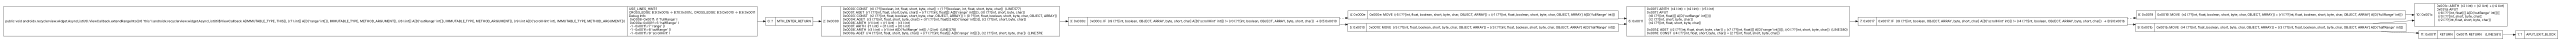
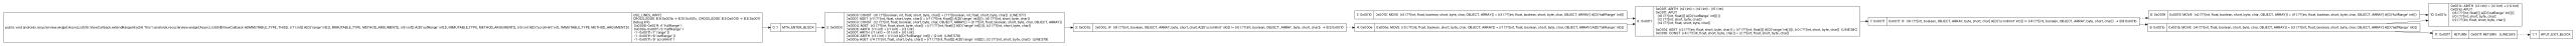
  digraph {
    fontname=Inter
    rankdir=LR
    node [fontname=Inter shape=record]
    edge [fontname=Inter]
-   n1 [label="{0\:\ ?|MTH_ENTER_RETURN\l}"]
+   n1 [label="{0\:\ ?|MTH_ENTER_BLOCK\l}"]
    n2 [label="{2\:\ 0x0000|0x0000: CONST  (r0 I:??[boolean, int, float, short, byte, char]) = (1 ??[boolean, int, float, short, byte, char])  (LINE:577)\l0x0001: AGET  (r1 I:??[int, float, short, byte, char]) = (r7 I:??[int, float][] A[D('range' int[])]), (r0 I:??[int, short, byte, char]) \l0x0003: CONST  (r2 I:??[int, float, boolean, short, byte, char, OBJECT, ARRAY]) = (0 ??[int, float, boolean, short, byte, char, OBJECT, ARRAY]) \l0x0004: AGET  (r3 I:??[int, float, short, byte, char]) = (r7 I:??[int, float][] A[D('range' int[])]), (r2 I:??[int, short, byte, char]) \l0x0006: ARITH  (r1 I:int) = (r1 I:int) \- (r3 I:int) \l0x0007: ARITH  (r1 I:int) = (r1 I:int) + (r0 I:int) \l0x0008: ARITH  (r3 I:int) = (r1 I:int A[D('fullRange' int)]) \/ (2 int)  (LINE:578)\l0x000a: AGET  (r4 I:??[int, float, short, byte, char]) = (r7 I:??[int, float][] A[D('range' int[])]), (r2 I:??[int, short, byte, char])  (LINE:579)\l}"]
    n3 [label="{3\:\ 0x000c|0x000c: IF  (r9 I:??[int, boolean, OBJECT, ARRAY, byte, short, char] A[D('scrollHint' int)]) != (r0 I:??[int, boolean, OBJECT, ARRAY, byte, short, char])  \-\> B:5:0x0010 \l}"]
    n4 [label="{4\:\ 0x000e|0x000e: MOVE  (r5 I:??[int, float, boolean, short, byte, char, OBJECT, ARRAY]) = (r1 I:??[int, float, boolean, short, byte, char, OBJECT, ARRAY] A[D('fullRange' int)]) \l}"]
    n5 [label="{5\:\ 0x0010|0x0010: MOVE  (r5 I:??[int, float, boolean, short, byte, char, OBJECT, ARRAY]) = (r3 I:??[int, float, boolean, short, byte, char, OBJECT, ARRAY] A[D('halfRange' int)]) \l}"]
    n6 [label="{6\:\ 0x0011|0x0011: ARITH  (r4 I:int) = (r4 I:int) \- (r5 I:int) \l0x0011: APUT  \l  (r8 I:??[int, float][] A[D('outRange' int[])])\l  (r2 I:??[int, short, byte, char])\l  (r4 I:??[int, float, short, byte, char])\l \l0x0014: AGET  (r2 I:??[int, float, short, byte, char]) = (r7 I:??[int, float][] A[D('range' int[])]), (r0 I:??[int, short, byte, char])  (LINE:580)\l0x0016: CONST  (r4 I:??[int, float, short, byte, char]) = (2 ??[int, float, short, byte, char]) \l}"]
    n7 [label="{7\:\ 0x0017|0x0017: IF  (r9 I:??[int, boolean, OBJECT, ARRAY, byte, short, char] A[D('scrollHint' int)]) != (r4 I:??[int, boolean, OBJECT, ARRAY, byte, short, char])  \-\> B:9:0x001b \l}"]
    n8 [label="{8\:\ 0x0019|0x0019: MOVE  (r4 I:??[int, float, boolean, short, byte, char, OBJECT, ARRAY]) = (r1 I:??[int, float, boolean, short, byte, char, OBJECT, ARRAY] A[D('fullRange' int)]) \l}"]
    n9 [label="{9\:\ 0x001b|0x001b: MOVE  (r4 I:??[int, float, boolean, short, byte, char, OBJECT, ARRAY]) = (r3 I:??[int, float, boolean, short, byte, char, OBJECT, ARRAY] A[D('halfRange' int)]) \l}"]
    n10 [label="{10\:\ 0x001c|0x001c: ARITH  (r2 I:int) = (r2 I:int) + (r4 I:int) \l0x051d: APUT  \l  (r8 I:??[int, float][] A[D('outRange' int[])])\l  (r0 I:??[int, short, byte, char])\l  (r2 I:??[int, float, short, byte, char])\l \l}"]
    n11 [label="{11\:\ 0x001f|RETURN\l|0x001f: RETURN    (LINE:581)\l}"]
    n12 [label="{1\:\ ?|APUT_EXIT_BLOCK\l}"]
    n13 [label="{public void androidx.recyclerview.widget.AsyncListUtil.ViewCallback.extendRangeInto((r6 'this' I:androidx.recyclerview.widget.AsyncListUtil$ViewCallback A[IMMUTABLE_TYPE, THIS]), (r7 I:int[] A[D('range' int[]), IMMUTABLE_TYPE, METHOD_ARGUMENT]), (r8 I:int[] A[D('outRange' int[]), IMMUTABLE_TYPE, METHOD_ARGUMENT]), (r9 I:int A[D('scrollHint' int), IMMUTABLE_TYPE, METHOD_ARGUMENT]))  | USE_LINES_HINTS\lCROSS_EDGE: B:9:0x001b \-\> B:10:0x001c, CROSS_EDGE: B:5:0x0010 \-\> B:6:0x0011\lDebug Info:\l  0x0008\-0x001f: r1 'fullRange' I\l  0x000a\-0x001f: r3 'halfRange' I\l  \-1 \-0x001f: r7 'range' [I\l  \-1 \-0x001f: r8 'outRange' [I\l  \-1 \-0x001f: r9 'scrollHint' I\l}"]
    n1 -> n2
    n2 -> n3
    n3 -> n4 [style=dashed]
-   n3 -> n5
    n4 -> n6
    n5 -> n6
    n6 -> n7
    n7 -> n8 [style=dashed]
    n7 -> n9
    n8 -> n10
    n9 -> n10
    n9 -> n11
-   n11 -> n12
+   n11 -> n12 [style=dashed]
    n13 -> n1
  }
